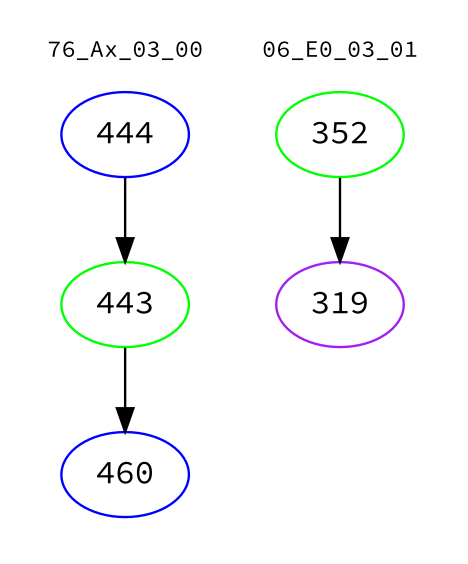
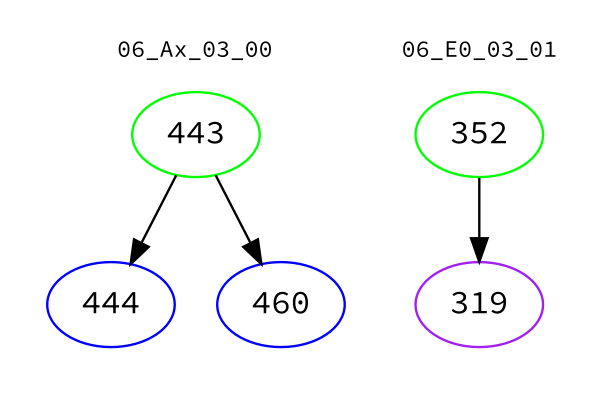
  digraph {
    fontname="Source Code Pro"
    node [color=green fontname="Source Code Pro"]
    edge [color=black fontname="Source Code Pro"]
    n1 [label=443]
    n2 [color=blue label=444]
    n3 [color=blue label=460]
    n4 [label=352]
    n5 [color=purple label=319]
    subgraph cluster_1 {
      color=white
      fontsize=10
-     label="76_Ax_03_00"
+     label="06_Ax_03_00"
      n1
      n2
      n3
    }
    subgraph cluster_2 {
      color=white
      fontsize=10
      label="06_E0_03_01"
      n4
      n5
    }
-   n2 -> n1
+   n1 -> n2
    n1 -> n3
    n4 -> n5
  }
